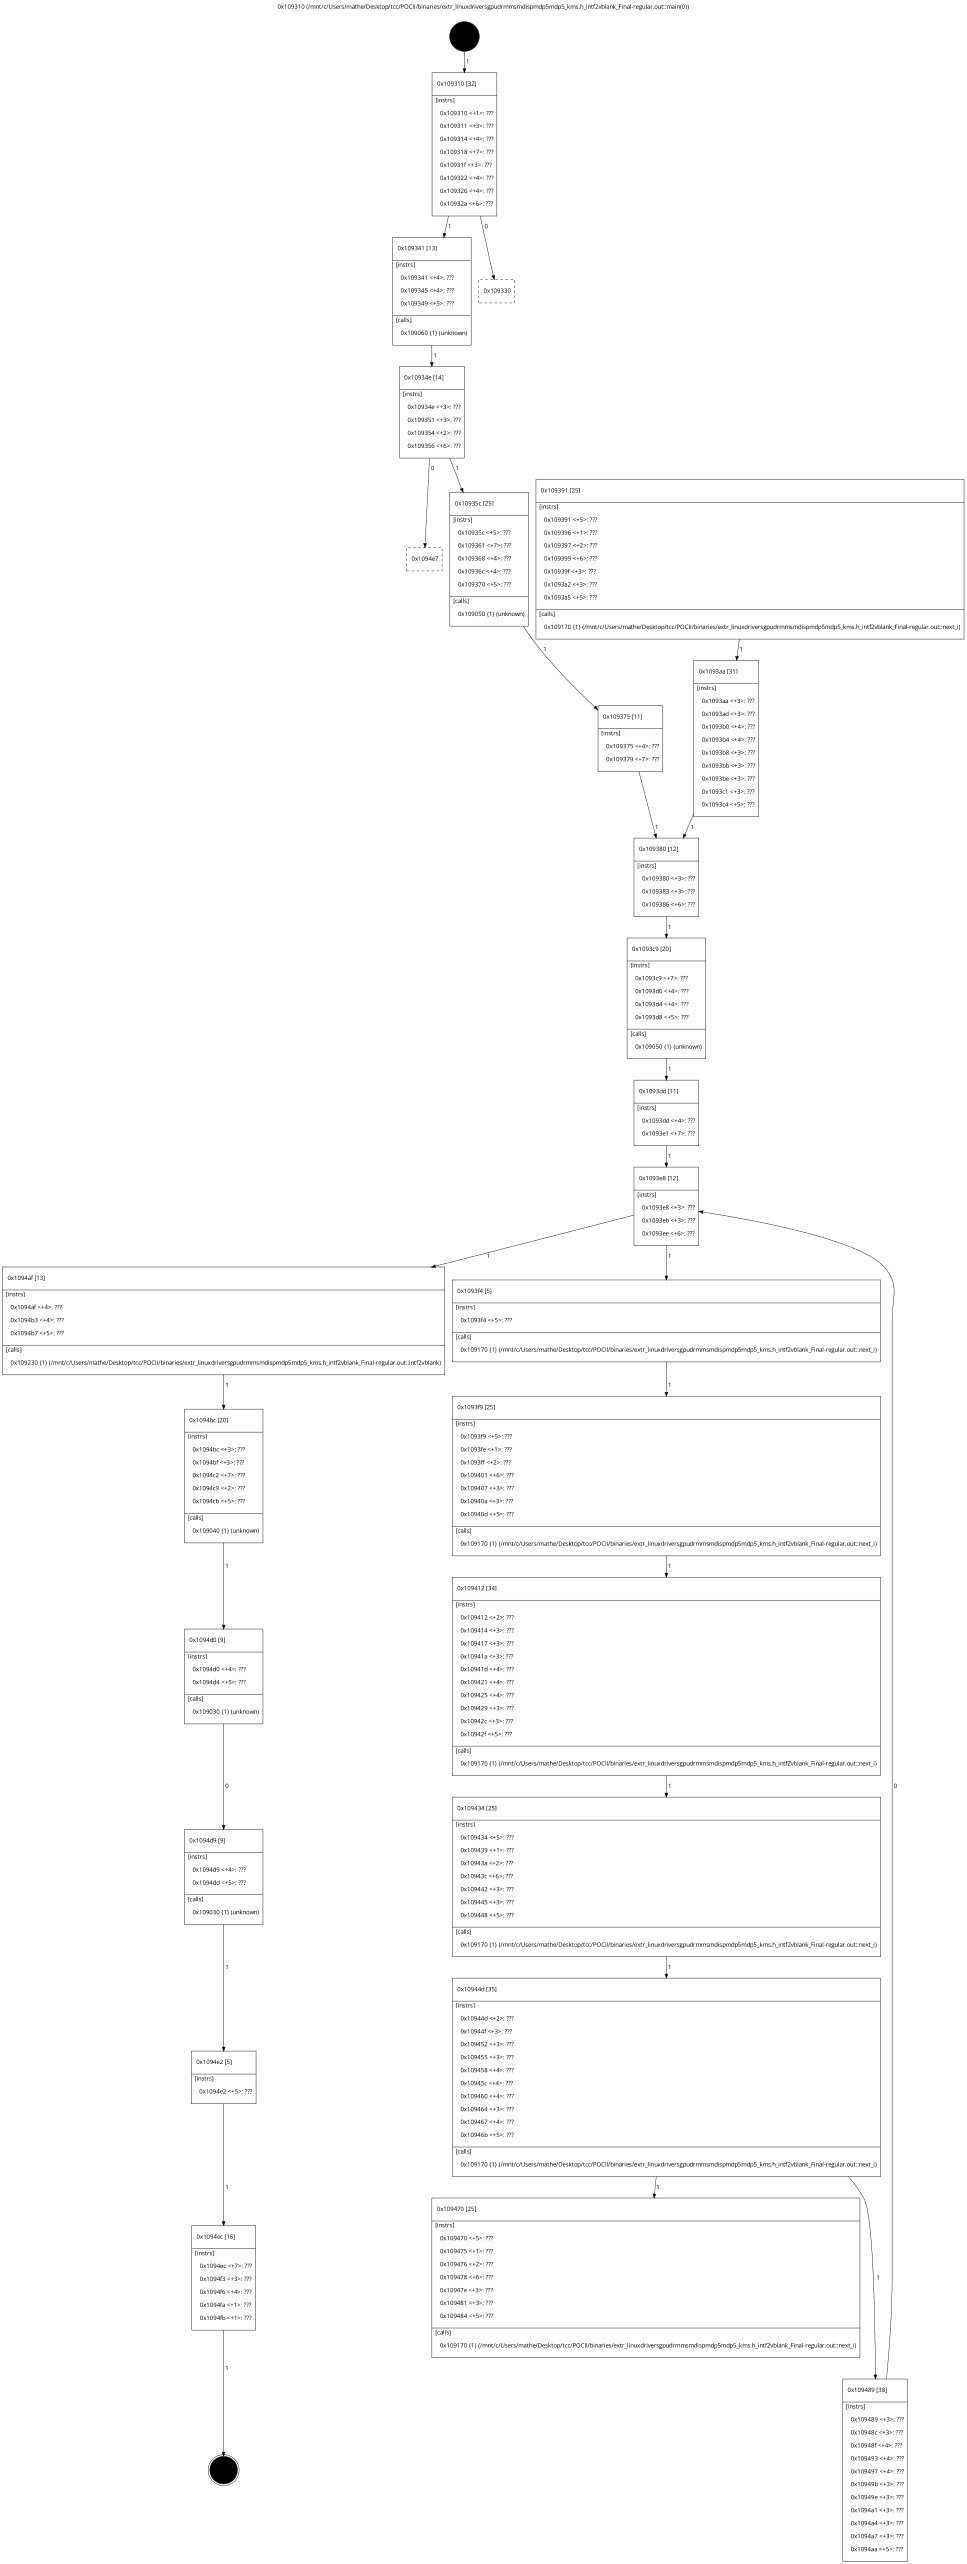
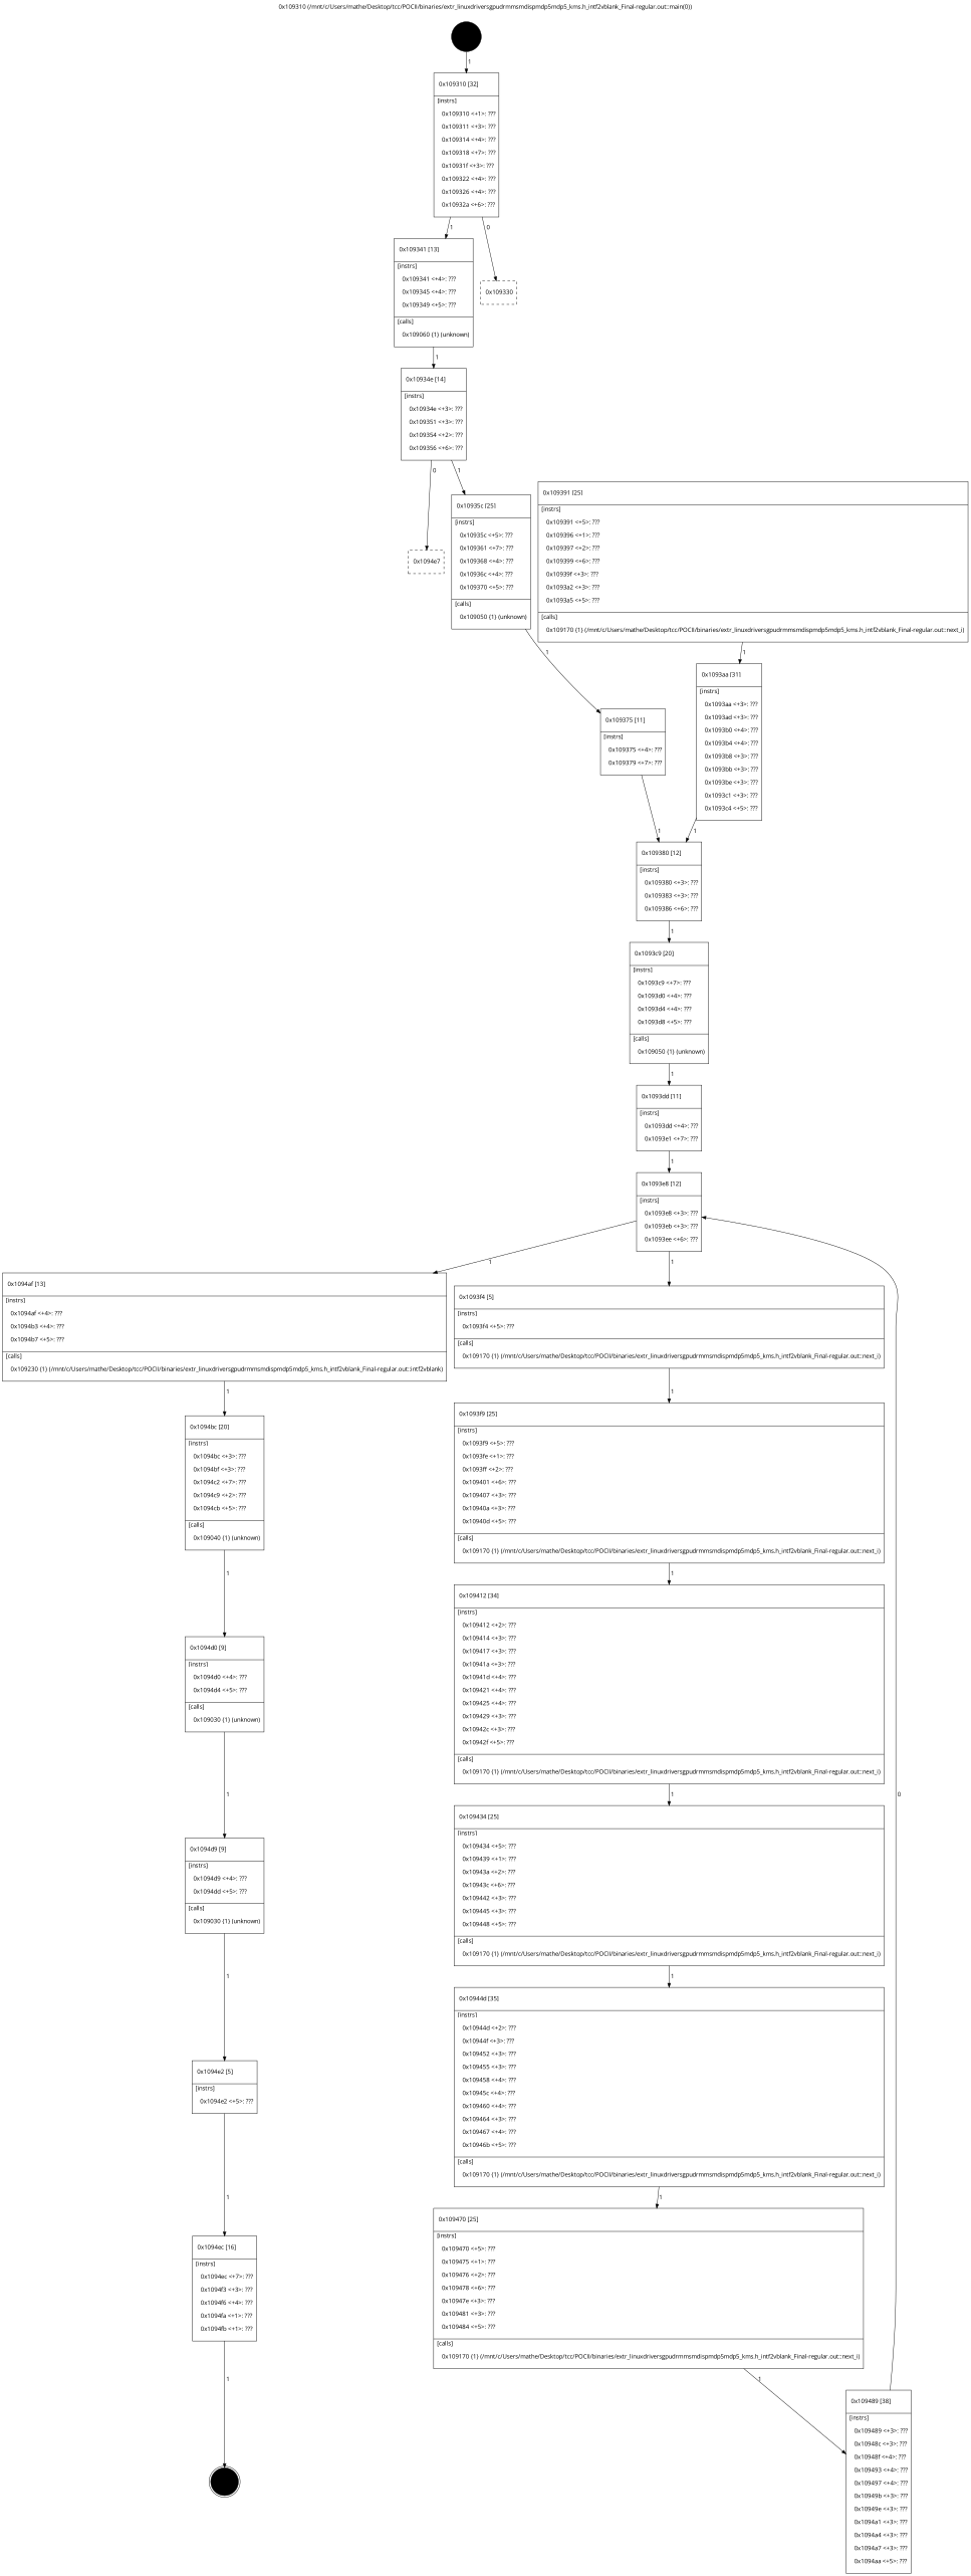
  digraph {
    fontname="Open Sans"
    label="0x109310 (/mnt/c/Users/mathe/Desktop/tcc/POCII/binaries/extr_linuxdriversgpudrmmsmdispmdp5mdp5_kms.h_intf2vblank_Final-regular.out::main(0))"
    labelloc=t
    node [fontname="Open Sans" shape=record]
    edge [fontname="Open Sans"]
    Entry [fillcolor=black height=0.3 shape=circle style=filled width=0.3]
    n2 [label="{\n     0x109310 [32]\l\n     | [instrs]\l\n     &nbsp;&nbsp;0x109310 \<+1\>: ???\l\n     &nbsp;&nbsp;0x109311 \<+3\>: ???\l\n     &nbsp;&nbsp;0x109314 \<+4\>: ???\l\n     &nbsp;&nbsp;0x109318 \<+7\>: ???\l\n     &nbsp;&nbsp;0x10931f \<+3\>: ???\l\n     &nbsp;&nbsp;0x109322 \<+4\>: ???\l\n     &nbsp;&nbsp;0x109326 \<+4\>: ???\l\n     &nbsp;&nbsp;0x10932a \<+6\>: ???\l\n  }"]
    n3 [label="{\n     0x109341 [13]\l\n     | [instrs]\l\n     &nbsp;&nbsp;0x109341 \<+4\>: ???\l\n     &nbsp;&nbsp;0x109345 \<+4\>: ???\l\n     &nbsp;&nbsp;0x109349 \<+5\>: ???\l\n     | [calls]\l\n     &nbsp;&nbsp;0x109060 \{1\} (unknown)\l\n  }"]
    n4 [label="{\n     0x109330\l\n  }" style=dashed]
    n5 [label="{\n     0x10934e [14]\l\n     | [instrs]\l\n     &nbsp;&nbsp;0x10934e \<+3\>: ???\l\n     &nbsp;&nbsp;0x109351 \<+3\>: ???\l\n     &nbsp;&nbsp;0x109354 \<+2\>: ???\l\n     &nbsp;&nbsp;0x109356 \<+6\>: ???\l\n  }"]
    n6 [label="{\n     0x1094e7\l\n  }" style=dashed]
    n7 [label="{\n     0x10935c [25]\l\n     | [instrs]\l\n     &nbsp;&nbsp;0x10935c \<+5\>: ???\l\n     &nbsp;&nbsp;0x109361 \<+7\>: ???\l\n     &nbsp;&nbsp;0x109368 \<+4\>: ???\l\n     &nbsp;&nbsp;0x10936c \<+4\>: ???\l\n     &nbsp;&nbsp;0x109370 \<+5\>: ???\l\n     | [calls]\l\n     &nbsp;&nbsp;0x109050 \{1\} (unknown)\l\n  }"]
    n8 [label="{\n     0x109375 [11]\l\n     | [instrs]\l\n     &nbsp;&nbsp;0x109375 \<+4\>: ???\l\n     &nbsp;&nbsp;0x109379 \<+7\>: ???\l\n  }"]
    n9 [label="{\n     0x109380 [12]\l\n     | [instrs]\l\n     &nbsp;&nbsp;0x109380 \<+3\>: ???\l\n     &nbsp;&nbsp;0x109383 \<+3\>: ???\l\n     &nbsp;&nbsp;0x109386 \<+6\>: ???\l\n  }"]
    Exit [fillcolor=black height=0.3 peripheries=2 shape=circle style=filled width=0.3]
    n11 [label="{\n     0x1093c9 [20]\l\n     | [instrs]\l\n     &nbsp;&nbsp;0x1093c9 \<+7\>: ???\l\n     &nbsp;&nbsp;0x1093d0 \<+4\>: ???\l\n     &nbsp;&nbsp;0x1093d4 \<+4\>: ???\l\n     &nbsp;&nbsp;0x1093d8 \<+5\>: ???\l\n     | [calls]\l\n     &nbsp;&nbsp;0x109050 \{1\} (unknown)\l\n  }"]
    n12 [label="{\n     0x1093dd [11]\l\n     | [instrs]\l\n     &nbsp;&nbsp;0x1093dd \<+4\>: ???\l\n     &nbsp;&nbsp;0x1093e1 \<+7\>: ???\l\n  }"]
    n13 [label="{\n     0x1093e8 [12]\l\n     | [instrs]\l\n     &nbsp;&nbsp;0x1093e8 \<+3\>: ???\l\n     &nbsp;&nbsp;0x1093eb \<+3\>: ???\l\n     &nbsp;&nbsp;0x1093ee \<+6\>: ???\l\n  }"]
    n14 [label="{\n     0x109391 [25]\l\n     | [instrs]\l\n     &nbsp;&nbsp;0x109391 \<+5\>: ???\l\n     &nbsp;&nbsp;0x109396 \<+1\>: ???\l\n     &nbsp;&nbsp;0x109397 \<+2\>: ???\l\n     &nbsp;&nbsp;0x109399 \<+6\>: ???\l\n     &nbsp;&nbsp;0x10939f \<+3\>: ???\l\n     &nbsp;&nbsp;0x1093a2 \<+3\>: ???\l\n     &nbsp;&nbsp;0x1093a5 \<+5\>: ???\l\n     | [calls]\l\n     &nbsp;&nbsp;0x109170 \{1\} (/mnt/c/Users/mathe/Desktop/tcc/POCII/binaries/extr_linuxdriversgpudrmmsmdispmdp5mdp5_kms.h_intf2vblank_Final-regular.out::next_i)\l\n  }"]
    n15 [label="{\n     0x1093aa [31]\l\n     | [instrs]\l\n     &nbsp;&nbsp;0x1093aa \<+3\>: ???\l\n     &nbsp;&nbsp;0x1093ad \<+3\>: ???\l\n     &nbsp;&nbsp;0x1093b0 \<+4\>: ???\l\n     &nbsp;&nbsp;0x1093b4 \<+4\>: ???\l\n     &nbsp;&nbsp;0x1093b8 \<+3\>: ???\l\n     &nbsp;&nbsp;0x1093bb \<+3\>: ???\l\n     &nbsp;&nbsp;0x1093be \<+3\>: ???\l\n     &nbsp;&nbsp;0x1093c1 \<+3\>: ???\l\n     &nbsp;&nbsp;0x1093c4 \<+5\>: ???\l\n  }"]
    n16 [label="{\n     0x1094af [13]\l\n     | [instrs]\l\n     &nbsp;&nbsp;0x1094af \<+4\>: ???\l\n     &nbsp;&nbsp;0x1094b3 \<+4\>: ???\l\n     &nbsp;&nbsp;0x1094b7 \<+5\>: ???\l\n     | [calls]\l\n     &nbsp;&nbsp;0x109230 \{1\} (/mnt/c/Users/mathe/Desktop/tcc/POCII/binaries/extr_linuxdriversgpudrmmsmdispmdp5mdp5_kms.h_intf2vblank_Final-regular.out::intf2vblank)\l\n  }"]
    n17 [label="{\n     0x1093f4 [5]\l\n     | [instrs]\l\n     &nbsp;&nbsp;0x1093f4 \<+5\>: ???\l\n     | [calls]\l\n     &nbsp;&nbsp;0x109170 \{1\} (/mnt/c/Users/mathe/Desktop/tcc/POCII/binaries/extr_linuxdriversgpudrmmsmdispmdp5mdp5_kms.h_intf2vblank_Final-regular.out::next_i)\l\n  }"]
    n18 [label="{\n     0x1094bc [20]\l\n     | [instrs]\l\n     &nbsp;&nbsp;0x1094bc \<+3\>: ???\l\n     &nbsp;&nbsp;0x1094bf \<+3\>: ???\l\n     &nbsp;&nbsp;0x1094c2 \<+7\>: ???\l\n     &nbsp;&nbsp;0x1094c9 \<+2\>: ???\l\n     &nbsp;&nbsp;0x1094cb \<+5\>: ???\l\n     | [calls]\l\n     &nbsp;&nbsp;0x109040 \{1\} (unknown)\l\n  }"]
    n19 [label="{\n     0x1093f9 [25]\l\n     | [instrs]\l\n     &nbsp;&nbsp;0x1093f9 \<+5\>: ???\l\n     &nbsp;&nbsp;0x1093fe \<+1\>: ???\l\n     &nbsp;&nbsp;0x1093ff \<+2\>: ???\l\n     &nbsp;&nbsp;0x109401 \<+6\>: ???\l\n     &nbsp;&nbsp;0x109407 \<+3\>: ???\l\n     &nbsp;&nbsp;0x10940a \<+3\>: ???\l\n     &nbsp;&nbsp;0x10940d \<+5\>: ???\l\n     | [calls]\l\n     &nbsp;&nbsp;0x109170 \{1\} (/mnt/c/Users/mathe/Desktop/tcc/POCII/binaries/extr_linuxdriversgpudrmmsmdispmdp5mdp5_kms.h_intf2vblank_Final-regular.out::next_i)\l\n  }"]
    n20 [label="{\n     0x1094d0 [9]\l\n     | [instrs]\l\n     &nbsp;&nbsp;0x1094d0 \<+4\>: ???\l\n     &nbsp;&nbsp;0x1094d4 \<+5\>: ???\l\n     | [calls]\l\n     &nbsp;&nbsp;0x109030 \{1\} (unknown)\l\n  }"]
    n21 [label="{\n     0x109412 [34]\l\n     | [instrs]\l\n     &nbsp;&nbsp;0x109412 \<+2\>: ???\l\n     &nbsp;&nbsp;0x109414 \<+3\>: ???\l\n     &nbsp;&nbsp;0x109417 \<+3\>: ???\l\n     &nbsp;&nbsp;0x10941a \<+3\>: ???\l\n     &nbsp;&nbsp;0x10941d \<+4\>: ???\l\n     &nbsp;&nbsp;0x109421 \<+4\>: ???\l\n     &nbsp;&nbsp;0x109425 \<+4\>: ???\l\n     &nbsp;&nbsp;0x109429 \<+3\>: ???\l\n     &nbsp;&nbsp;0x10942c \<+3\>: ???\l\n     &nbsp;&nbsp;0x10942f \<+5\>: ???\l\n     | [calls]\l\n     &nbsp;&nbsp;0x109170 \{1\} (/mnt/c/Users/mathe/Desktop/tcc/POCII/binaries/extr_linuxdriversgpudrmmsmdispmdp5mdp5_kms.h_intf2vblank_Final-regular.out::next_i)\l\n  }"]
    n22 [label="{\n     0x109434 [25]\l\n     | [instrs]\l\n     &nbsp;&nbsp;0x109434 \<+5\>: ???\l\n     &nbsp;&nbsp;0x109439 \<+1\>: ???\l\n     &nbsp;&nbsp;0x10943a \<+2\>: ???\l\n     &nbsp;&nbsp;0x10943c \<+6\>: ???\l\n     &nbsp;&nbsp;0x109442 \<+3\>: ???\l\n     &nbsp;&nbsp;0x109445 \<+3\>: ???\l\n     &nbsp;&nbsp;0x109448 \<+5\>: ???\l\n     | [calls]\l\n     &nbsp;&nbsp;0x109170 \{1\} (/mnt/c/Users/mathe/Desktop/tcc/POCII/binaries/extr_linuxdriversgpudrmmsmdispmdp5mdp5_kms.h_intf2vblank_Final-regular.out::next_i)\l\n  }"]
    n23 [label="{\n     0x10944d [35]\l\n     | [instrs]\l\n     &nbsp;&nbsp;0x10944d \<+2\>: ???\l\n     &nbsp;&nbsp;0x10944f \<+3\>: ???\l\n     &nbsp;&nbsp;0x109452 \<+3\>: ???\l\n     &nbsp;&nbsp;0x109455 \<+3\>: ???\l\n     &nbsp;&nbsp;0x109458 \<+4\>: ???\l\n     &nbsp;&nbsp;0x10945c \<+4\>: ???\l\n     &nbsp;&nbsp;0x109460 \<+4\>: ???\l\n     &nbsp;&nbsp;0x109464 \<+3\>: ???\l\n     &nbsp;&nbsp;0x109467 \<+4\>: ???\l\n     &nbsp;&nbsp;0x10946b \<+5\>: ???\l\n     | [calls]\l\n     &nbsp;&nbsp;0x109170 \{1\} (/mnt/c/Users/mathe/Desktop/tcc/POCII/binaries/extr_linuxdriversgpudrmmsmdispmdp5mdp5_kms.h_intf2vblank_Final-regular.out::next_i)\l\n  }"]
    n24 [label="{\n     0x109470 [25]\l\n     | [instrs]\l\n     &nbsp;&nbsp;0x109470 \<+5\>: ???\l\n     &nbsp;&nbsp;0x109475 \<+1\>: ???\l\n     &nbsp;&nbsp;0x109476 \<+2\>: ???\l\n     &nbsp;&nbsp;0x109478 \<+6\>: ???\l\n     &nbsp;&nbsp;0x10947e \<+3\>: ???\l\n     &nbsp;&nbsp;0x109481 \<+3\>: ???\l\n     &nbsp;&nbsp;0x109484 \<+5\>: ???\l\n     | [calls]\l\n     &nbsp;&nbsp;0x109170 \{1\} (/mnt/c/Users/mathe/Desktop/tcc/POCII/binaries/extr_linuxdriversgpudrmmsmdispmdp5mdp5_kms.h_intf2vblank_Final-regular.out::next_i)\l\n  }"]
    n25 [label="{\n     0x109489 [38]\l\n     | [instrs]\l\n     &nbsp;&nbsp;0x109489 \<+3\>: ???\l\n     &nbsp;&nbsp;0x10948c \<+3\>: ???\l\n     &nbsp;&nbsp;0x10948f \<+4\>: ???\l\n     &nbsp;&nbsp;0x109493 \<+4\>: ???\l\n     &nbsp;&nbsp;0x109497 \<+4\>: ???\l\n     &nbsp;&nbsp;0x10949b \<+3\>: ???\l\n     &nbsp;&nbsp;0x10949e \<+3\>: ???\l\n     &nbsp;&nbsp;0x1094a1 \<+3\>: ???\l\n     &nbsp;&nbsp;0x1094a4 \<+3\>: ???\l\n     &nbsp;&nbsp;0x1094a7 \<+3\>: ???\l\n     &nbsp;&nbsp;0x1094aa \<+5\>: ???\l\n  }"]
    n26 [label="{\n     0x1094d9 [9]\l\n     | [instrs]\l\n     &nbsp;&nbsp;0x1094d9 \<+4\>: ???\l\n     &nbsp;&nbsp;0x1094dd \<+5\>: ???\l\n     | [calls]\l\n     &nbsp;&nbsp;0x109030 \{1\} (unknown)\l\n  }"]
    n27 [label="{\n     0x1094e2 [5]\l\n     | [instrs]\l\n     &nbsp;&nbsp;0x1094e2 \<+5\>: ???\l\n  }"]
    n28 [label="{\n     0x1094ec [16]\l\n     | [instrs]\l\n     &nbsp;&nbsp;0x1094ec \<+7\>: ???\l\n     &nbsp;&nbsp;0x1094f3 \<+3\>: ???\l\n     &nbsp;&nbsp;0x1094f6 \<+4\>: ???\l\n     &nbsp;&nbsp;0x1094fa \<+1\>: ???\l\n     &nbsp;&nbsp;0x1094fb \<+1\>: ???\l\n  }"]
    Entry -> n2 [label=" 1"]
    n2 -> n3 [label=" 1"]
    n2 -> n4 [label=" 0"]
    n3 -> n5 [label=" 1"]
    n5 -> n6 [label=" 0"]
    n5 -> n7 [label=" 1"]
    n7 -> n8 [label=" 1"]
    n8 -> n9 [label=" 1"]
    n9 -> n11 [label=" 1"]
    n11 -> n12 [label=" 1"]
    n12 -> n13 [label=" 1"]
    n13 -> n16 [label=" 1"]
    n13 -> n17 [label=" 1"]
    n14 -> n15 [label=" 1"]
    n15 -> n9 [label=" 1"]
    n16 -> n18 [label=" 1"]
    n17 -> n19 [label=" 1"]
    n18 -> n20 [label=" 1"]
    n19 -> n21 [label=" 1"]
-   n20 -> n26 [label=" 0"]
+   n20 -> n26 [label=" 1"]
    n21 -> n22 [label=" 1"]
    n22 -> n23 [label=" 1"]
    n23 -> n24 [label=" 1"]
-   n23 -> n25 [label=" 1"]
+   n24 -> n25 [label=" 1"]
    n25 -> n13 [label=" 0"]
    n26 -> n27 [label=" 1"]
    n27 -> n28 [label=" 1"]
    n28 -> Exit [label=" 1"]
  }
